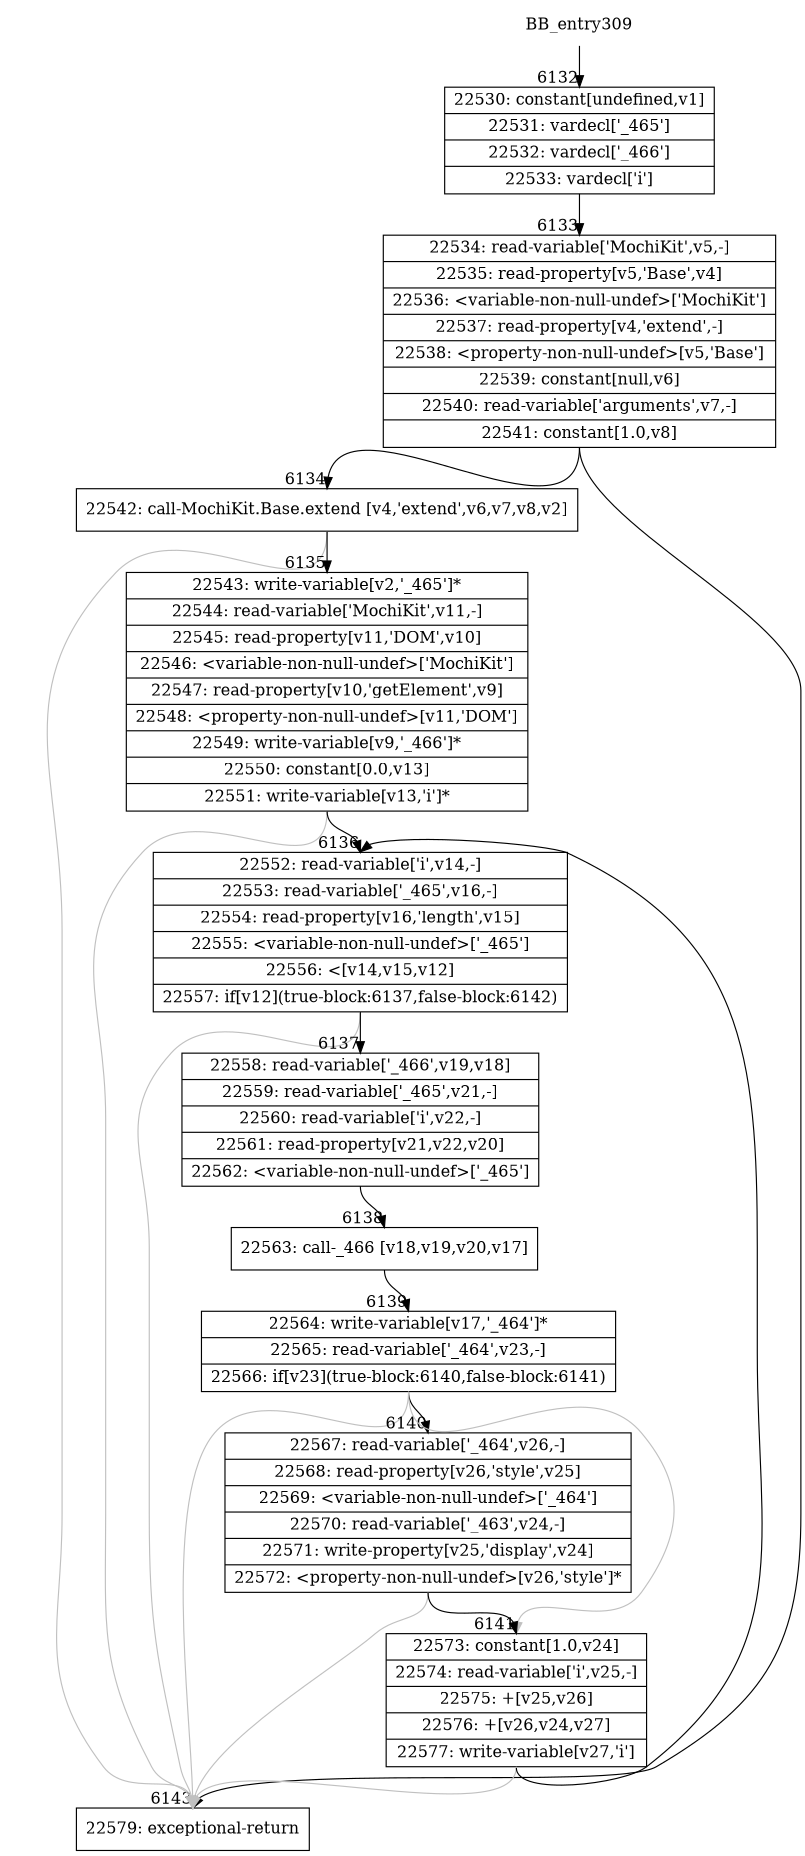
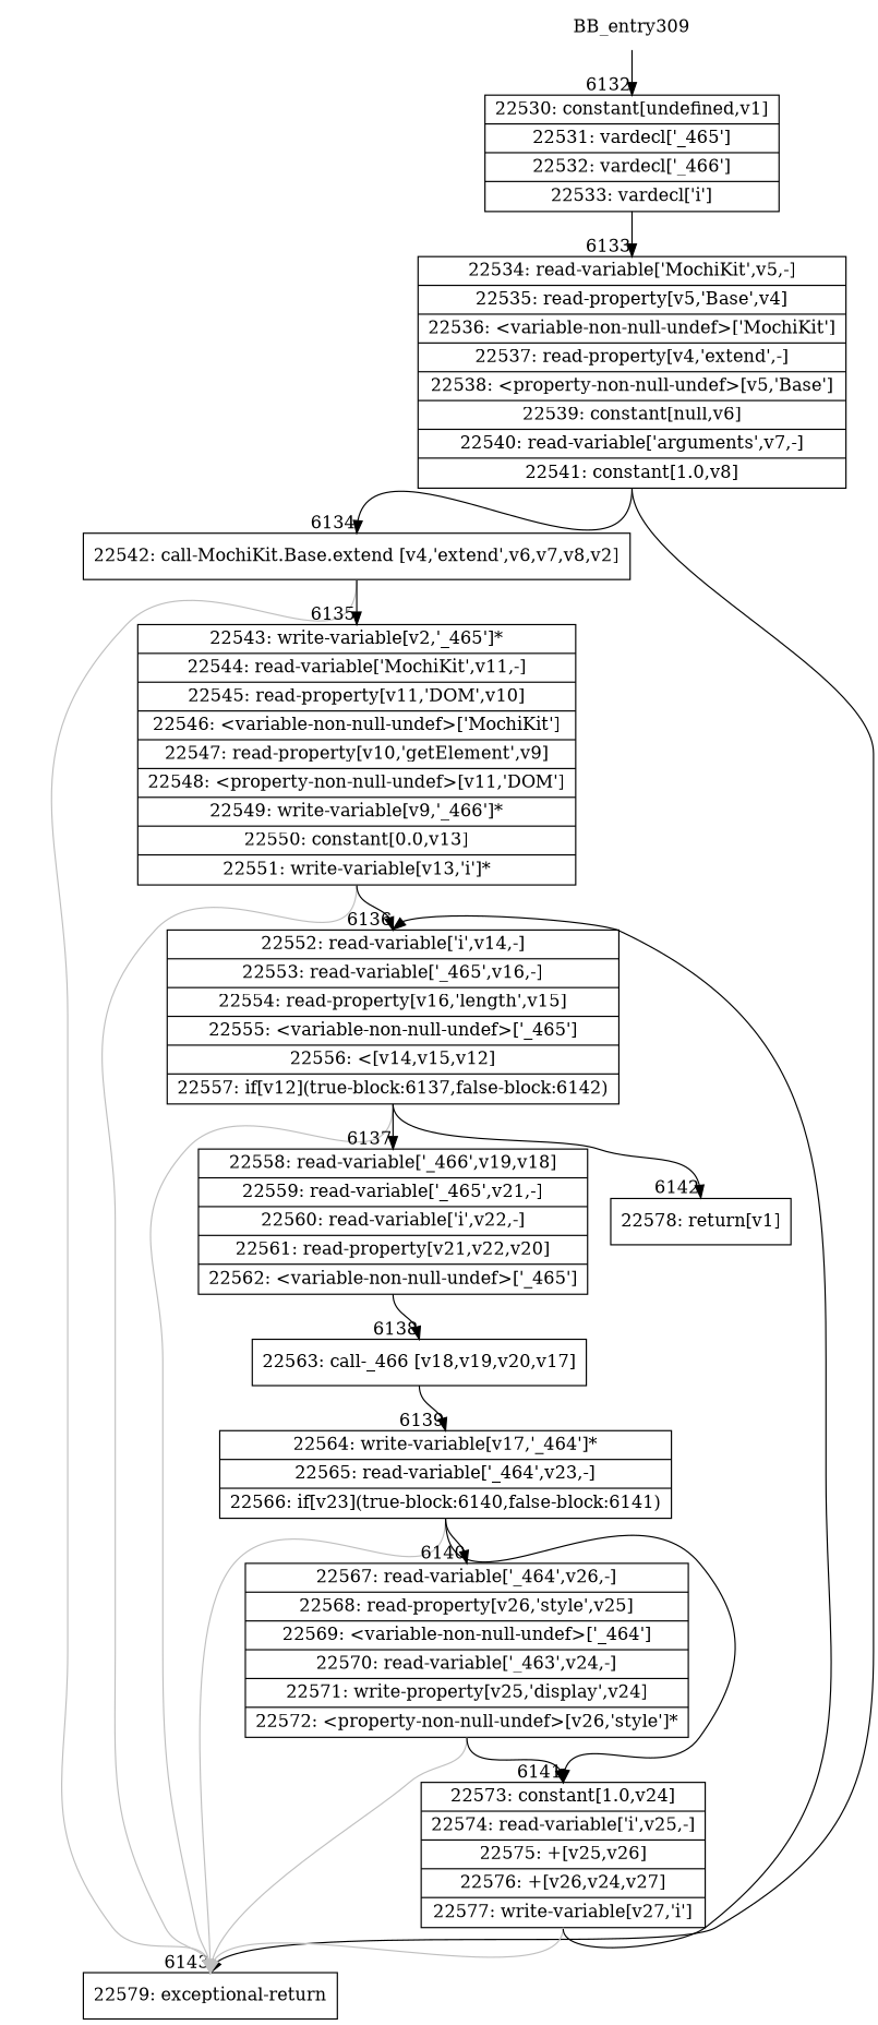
  digraph {
    fontname="DejaVu Serif"
    rankdir=TD
    node [fontname="DejaVu Serif" shape=record]
    edge [fontname="DejaVu Serif" headport=n tailport=s]
    n1 [label=BB_entry309 shape=none]
    n2 [label="{22530: constant[undefined,v1]|22531: vardecl['_465']|22532: vardecl['_466']|22533: vardecl['i']}"]
    n3 [label="{22534: read-variable['MochiKit',v5,-]|22535: read-property[v5,'Base',v4]|22536: \<variable-non-null-undef\>['MochiKit']|22537: read-property[v4,'extend',-]|22538: \<property-non-null-undef\>[v5,'Base']|22539: constant[null,v6]|22540: read-variable['arguments',v7,-]|22541: constant[1.0,v8]}"]
    n4 [label="{22542: call-MochiKit.Base.extend [v4,'extend',v6,v7,v8,v2]}"]
    n5 [label="{22579: exceptional-return}"]
    n6 [label="{22543: write-variable[v2,'_465']*|22544: read-variable['MochiKit',v11,-]|22545: read-property[v11,'DOM',v10]|22546: \<variable-non-null-undef\>['MochiKit']|22547: read-property[v10,'getElement',v9]|22548: \<property-non-null-undef\>[v11,'DOM']|22549: write-variable[v9,'_466']*|22550: constant[0.0,v13]|22551: write-variable[v13,'i']*}"]
    n7 [label="{22552: read-variable['i',v14,-]|22553: read-variable['_465',v16,-]|22554: read-property[v16,'length',v15]|22555: \<variable-non-null-undef\>['_465']|22556: \<[v14,v15,v12]|22557: if[v12](true-block:6137,false-block:6142)}"]
    n8 [label="{22558: read-variable['_466',v19,v18]|22559: read-variable['_465',v21,-]|22560: read-variable['i',v22,-]|22561: read-property[v21,v22,v20]|22562: \<variable-non-null-undef\>['_465']}"]
+   n9 [label="{22578: return[v1]}"]
    n10 [label="{22563: call-_466 [v18,v19,v20,v17]}"]
    n11 [label="{22564: write-variable[v17,'_464']*|22565: read-variable['_464',v23,-]|22566: if[v23](true-block:6140,false-block:6141)}"]
    n12 [label="{22567: read-variable['_464',v26,-]|22568: read-property[v26,'style',v25]|22569: \<variable-non-null-undef\>['_464']|22570: read-variable['_463',v24,-]|22571: write-property[v25,'display',v24]|22572: \<property-non-null-undef\>[v26,'style']*}"]
    n13 [label="{22573: constant[1.0,v24]|22574: read-variable['i',v25,-]|22575: +[v25,v26]|22576: +[v26,v24,v27]|22577: write-variable[v27,'i']}"]
    n1 -> n2 [headlabel="    6132"]
    n2 -> n3 [headlabel="      6133"]
    n3 -> n4 [headlabel="      6134"]
    n3 -> n5 [color=black headlabel="      6143"]
    n4 -> n5 [color=gray]
    n4 -> n6 [headlabel="      6135"]
    n6 -> n5 [color=gray]
    n6 -> n7 [headlabel="      6136"]
    n7 -> n5 [color=gray]
    n7 -> n8 [headlabel="      6137"]
+   n7 -> n9 [headlabel="      6142"]
    n8 -> n10 [headlabel="      6138"]
    n10 -> n11 [headlabel="      6139"]
    n11 -> n5 [color=gray]
    n11 -> n12 [headlabel="      6140"]
-   n11 -> n13 [headlabel="      6141" color=gray]
+   n11 -> n13 [headlabel="      6141"]
    n12 -> n5 [color=gray]
    n12 -> n13
    n13 -> n5 [color=gray]
    n13 -> n7
  }
